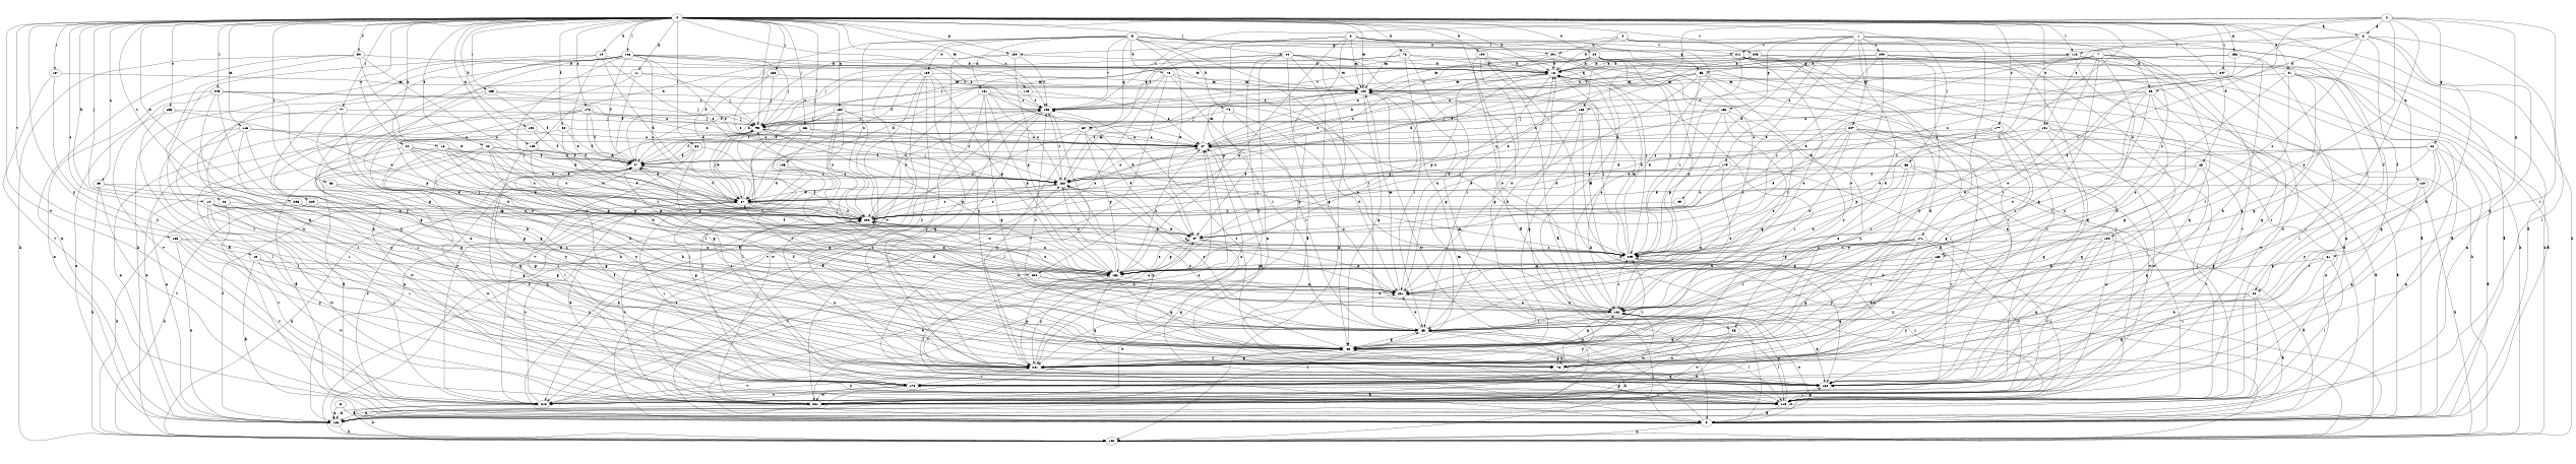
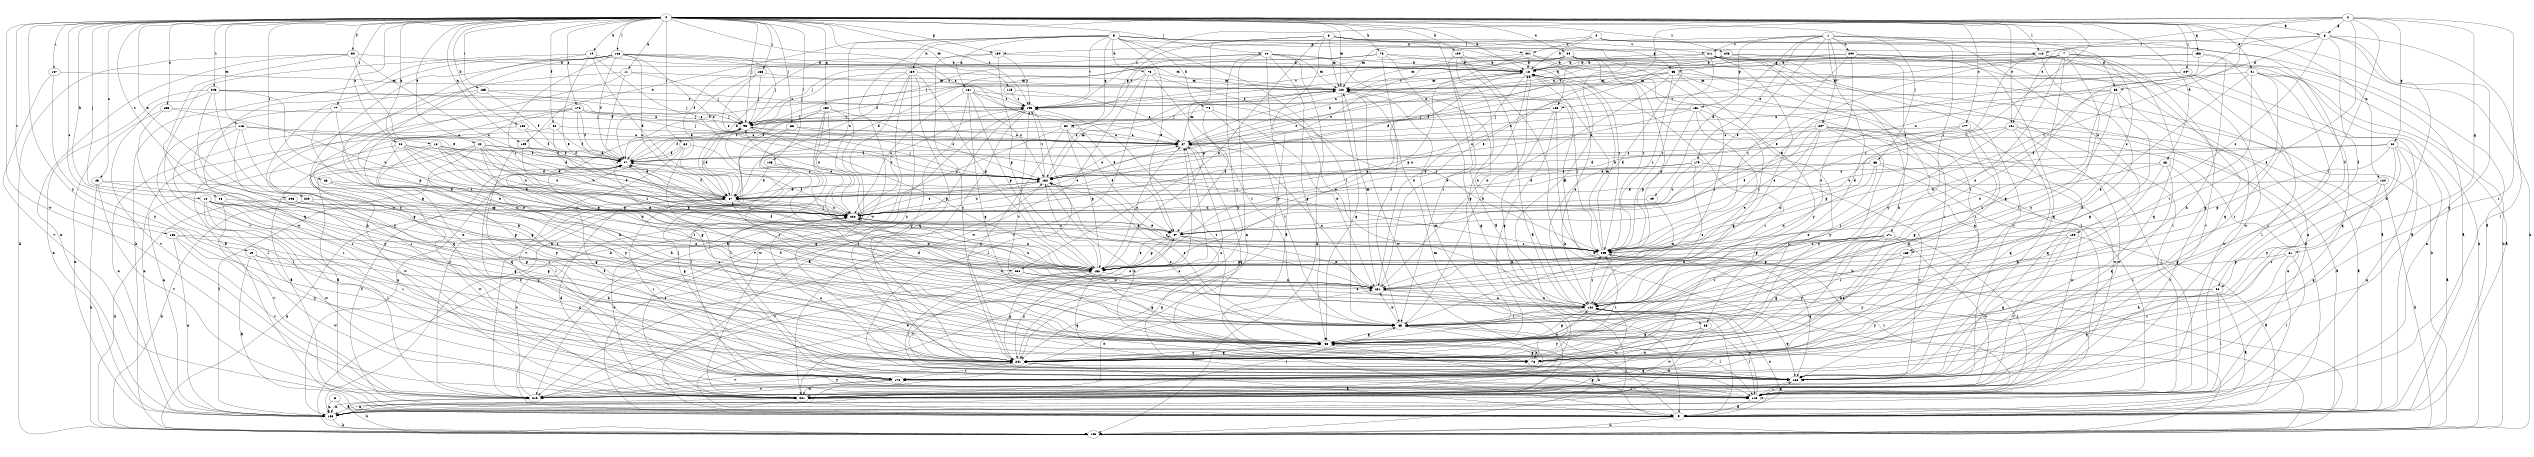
  strict digraph {
    0
    8
    10
    11
    13
    14
    18
    19
    20
    23
    24
    27
    28
    41
    44
    50
    52
    73
    77
    83
    84
    86
    88
    90
    n25 [label=98]
    95
    100
    102
    105
    108
    112
    115
    116
    122
    124
    129
    135
    141
    150
    154
    158
    165
    167
    168
    177
    178
    188
    193
    221
    229
    241
    243
    246
    247
    248
    249
    56
    36
    180
    202
    162
    76
    113
    172
    230
    66
    9
    57
    152
    37
    47
    212
    182
    142
    231
    133
    103
    85
    1
    29
    35
    151
    171
    179
    199
    200
    207
    211
    2
    61
    63
    3
    64
    4
    201
    5
    65
    74
    75
    130
    131
    160
    6
    7
    0 -> 8 [label=a]
    0 -> 10 [label=b]
    0 -> 11 [label=b]
    0 -> 13 [label=b]
    0 -> 14 [label=b]
    0 -> 18 [label=b]
    0 -> 19 [label=c]
    0 -> 20 [label=c]
    0 -> 23 [label=c]
    0 -> 24 [label=c]
    0 -> 27 [label=c]
    0 -> 28 [label=d]
    0 -> 41 [label=e]
    0 -> 44 [label=e]
    0 -> 50 [label=f]
    0 -> 52 [label=f]
    0 -> 73 [label=h]
    0 -> 77 [label=i]
    0 -> 83 [label=i]
    0 -> 84 [label=i]
    0 -> 86 [label=j]
    0 -> 88 [label=j]
    0 -> 90 [label=j]
    0 -> n25 [label=j]
    0 -> 95 [label=j]
    0 -> 100 [label=k]
    0 -> 102 [label=k]
    0 -> 105 [label=l]
    0 -> 108 [label=l]
    0 -> 112 [label=l]
    0 -> 115 [label=m]
    0 -> 116 [label=m]
    0 -> 122 [label=m]
    0 -> 124 [label=n]
    0 -> 129 [label=n]
    0 -> 135 [label=o]
    0 -> 141 [label=o]
    0 -> 150 [label=p]
    0 -> 154 [label=q]
    0 -> 158 [label=q]
    0 -> 165 [label=r]
    0 -> 167 [label=r]
    0 -> 168 [label=r]
    0 -> 177 [label=s]
    0 -> 178 [label=s]
    0 -> 188 [label=t]
    0 -> 193 [label=t]
    0 -> 221 [label=w]
    0 -> 229 [label=x]
    0 -> 241 [label=y]
    0 -> 243 [label=z]
    0 -> 246 [label=z]
    0 -> 247 [label=z]
    0 -> 248 [label=z]
    0 -> 249 [label=z]
    8 -> 112 [label=l]
    8 -> 56 [label=f]
    8 -> 36 [label=d]
    8 -> 180 [label=s]
    8 -> 202 [label=u]
    8 -> 162 [label=q]
    8 -> 76 [label=h]
    8 -> 113 [label=l]
    10 -> 221 [label=w]
    10 -> 241 [label=y]
    10 -> 202 [label=u]
    10 -> 113 [label=l]
    10 -> 172 [label=r]
    10 -> 230 [label=x]
    10 -> 66 [label=g]
    11 -> 95 [label=j]
    11 -> 122 [label=m]
    11 -> 66 [label=g]
    11 -> 9 [label=a]
    11 -> 57 [label=f]
    13 -> 241 [label=y]
    13 -> 202 [label=u]
    13 -> 76 [label=h]
    13 -> 9 [label=a]
    13 -> 57 [label=f]
    13 -> 152 [label=p]
    13 -> 37 [label=d]
    14 -> 18 [label=b]
    14 -> 66 [label=g]
    14 -> 37 [label=d]
    14 -> 47 [label=e]
    14 -> 212 [label=v]
    14 -> 182 [label=s]
    18 -> 122 [label=m]
    18 -> 172 [label=r]
    18 -> 152 [label=p]
    18 -> 182 [label=s]
    18 -> 142 [label=o]
    18 -> 231 [label=x]
    19 -> 221 [label=w]
    19 -> 241 [label=y]
    19 -> 9 [label=a]
    19 -> 152 [label=p]
    20 -> 202 [label=u]
    20 -> 162 [label=q]
    20 -> 57 [label=f]
    20 -> 152 [label=p]
    20 -> 37 [label=d]
    20 -> 231 [label=x]
    20 -> 133 [label=n]
    23 -> 66 [label=g]
    23 -> 37 [label=d]
    23 -> 212 [label=v]
    23 -> 103 [label=k]
    24 -> 18 [label=b]
    24 -> 27 [label=c]
    24 -> 122 [label=m]
    24 -> 249 [label=z]
    24 -> 172 [label=r]
    24 -> 37 [label=d]
    24 -> 182 [label=s]
    24 -> 231 [label=x]
    24 -> 85 [label=i]
    27 -> 18 [label=b]
    27 -> 122 [label=m]
    27 -> 162 [label=q]
    27 -> 57 [label=f]
    28 -> 249 [label=z]
    28 -> 162 [label=q]
    28 -> 76 [label=h]
    28 -> 212 [label=v]
    28 -> 182 [label=s]
    41 -> 122 [label=m]
    41 -> 162 [label=q]
    41 -> 172 [label=r]
    41 -> 66 [label=g]
    41 -> 9 [label=a]
    41 -> 142 [label=o]
    41 -> 85 [label=i]
    44 -> 221 [label=w]
    44 -> 241 [label=y]
    44 -> 249 [label=z]
    44 -> 202 [label=u]
    44 -> 9 [label=a]
    44 -> 57 [label=f]
    44 -> 152 [label=p]
    44 -> 182 [label=s]
    44 -> 85 [label=i]
    50 -> 18 [label=b]
    50 -> 202 [label=u]
    50 -> 162 [label=q]
    50 -> 47 [label=e]
    50 -> 133 [label=n]
    50 -> 103 [label=k]
    52 -> 27 [label=c]
    52 -> 57 [label=f]
    52 -> 47 [label=e]
    52 -> 133 [label=n]
    73 -> 18 [label=b]
    73 -> 95 [label=j]
    73 -> 249 [label=z]
-   73 -> 66 [label=g]
+   73 -> 221 [label=g]
    73 -> 37 [label=d]
    73 -> 85 [label=i]
    77 -> 95 [label=j]
    77 -> 172 [label=r]
    77 -> 142 [label=o]
    77 -> 231 [label=x]
    83 -> 221 [label=w]
    83 -> 37 [label=d]
    83 -> 142 [label=o]
    84 -> 113 [label=l]
    84 -> 172 [label=r]
    84 -> 57 [label=f]
    84 -> 133 [label=n]
    84 -> 85 [label=i]
    86 -> 221 [label=w]
    86 -> 113 [label=l]
    86 -> 37 [label=d]
    86 -> 182 [label=s]
    86 -> 142 [label=o]
    86 -> 231 [label=x]
    88 -> 27 [label=c]
    88 -> 249 [label=z]
    88 -> 113 [label=l]
    88 -> 212 [label=v]
    90 -> 18 [label=b]
    90 -> 122 [label=m]
    90 -> 193 [label=t]
    90 -> 241 [label=y]
    90 -> 66 [label=g]
    90 -> 9 [label=a]
    90 -> 57 [label=f]
    90 -> 142 [label=o]
    90 -> 133 [label=n]
    90 -> 103 [label=k]
    n25 -> 202 [label=u]
    n25 -> 66 [label=g]
    n25 -> 212 [label=v]
    95 -> 27 [label=c]
    95 -> 66 [label=g]
    95 -> 152 [label=p]
    95 -> 37 [label=d]
    100 -> 18 [label=b]
    100 -> 66 [label=g]
    100 -> 9 [label=a]
    100 -> 103 [label=k]
    100 -> 85 [label=i]
    102 -> 27 [label=c]
    102 -> 57 [label=f]
    102 -> 133 [label=n]
    105 -> 37 [label=d]
    105 -> 182 [label=s]
    105 -> 85 [label=i]
    108 -> 18 [label=b]
    108 -> 95 [label=j]
    108 -> 122 [label=m]
    108 -> 193 [label=t]
    108 -> 221 [label=w]
    108 -> 241 [label=y]
    108 -> 249 [label=z]
    108 -> 202 [label=u]
    108 -> 57 [label=f]
    108 -> 182 [label=s]
    108 -> 103 [label=k]
    108 -> 85 [label=i]
    112 -> 18 [label=b]
    112 -> 193 [label=t]
    112 -> 221 [label=w]
    112 -> 249 [label=z]
    112 -> 162 [label=q]
    112 -> 76 [label=h]
    115 -> 27 [label=c]
    115 -> 193 [label=t]
    116 -> 27 [label=c]
    116 -> 241 [label=y]
    116 -> 113 [label=l]
    116 -> 172 [label=r]
    116 -> 66 [label=g]
    116 -> 37 [label=d]
    122 -> 193 [label=t]
    122 -> 221 [label=w]
    122 -> 249 [label=z]
    122 -> 66 [label=g]
    122 -> 182 [label=s]
    124 -> 162 [label=q]
    124 -> 66 [label=g]
    124 -> 37 [label=d]
    124 -> 103 [label=k]
    129 -> 172 [label=r]
    129 -> 57 [label=f]
    129 -> 152 [label=p]
    129 -> 37 [label=d]
    135 -> 95 [label=j]
    135 -> 202 [label=u]
    135 -> 113 [label=l]
    135 -> 133 [label=n]
    141 -> 27 [label=c]
    141 -> 221 [label=w]
    141 -> 162 [label=q]
    141 -> 9 [label=a]
    141 -> 182 [label=s]
    141 -> 133 [label=n]
    141 -> 85 [label=i]
    150 -> 18 [label=b]
    150 -> 193 [label=t]
    150 -> 241 [label=y]
    150 -> 152 [label=p]
    150 -> 37 [label=d]
    154 -> 95 [label=j]
    154 -> 202 [label=u]
    154 -> 162 [label=q]
    154 -> 113 [label=l]
    154 -> 212 [label=v]
    154 -> 182 [label=s]
    154 -> 85 [label=i]
    158 -> 18 [label=b]
    158 -> 193 [label=t]
    158 -> 76 [label=h]
    158 -> 172 [label=r]
    158 -> 85 [label=i]
    165 -> 95 [label=j]
    165 -> 193 [label=t]
    165 -> 241 [label=y]
    165 -> 76 [label=h]
    165 -> 57 [label=f]
    167 -> 122 [label=m]
    167 -> 241 [label=y]
    167 -> 212 [label=v]
    168 -> 95 [label=j]
    168 -> 122 [label=m]
    168 -> 37 [label=d]
    168 -> 182 [label=s]
    177 -> 27 [label=c]
    177 -> 162 [label=q]
    177 -> 76 [label=h]
    177 -> 66 [label=g]
    177 -> 152 [label=p]
    177 -> 37 [label=d]
-   178 -> 27 [label=c]
+   178 -> 27 [label=j]
    178 -> 95 [label=j]
    178 -> 162 [label=q]
    178 -> 76 [label=h]
    178 -> 172 [label=r]
    178 -> 57 [label=f]
    178 -> 37 [label=d]
    188 -> 241 [label=y]
    188 -> 249 [label=z]
    188 -> 76 [label=h]
    188 -> 212 [label=v]
    188 -> 133 [label=n]
    193 -> 95 [label=j]
    193 -> 221 [label=w]
    193 -> 113 [label=l]
    193 -> 9 [label=a]
    193 -> 212 [label=v]
    221 -> 27 [label=c]
    221 -> 202 [label=u]
    221 -> 37 [label=d]
    221 -> 142 [label=o]
    221 -> 231 [label=x]
    221 -> 133 [label=n]
    221 -> 85 [label=i]
    229 -> 202 [label=u]
    229 -> 66 [label=g]
    229 -> 103 [label=k]
    241 -> 27 [label=c]
    241 -> 249 [label=z]
    241 -> 162 [label=q]
    241 -> 172 [label=r]
    241 -> 66 [label=g]
    241 -> 9 [label=a]
    241 -> 152 [label=p]
    241 -> 212 [label=v]
    241 -> 142 [label=o]
    243 -> 202 [label=u]
    243 -> 152 [label=p]
    243 -> 103 [label=k]
    246 -> 27 [label=c]
    246 -> 193 [label=t]
    246 -> 76 [label=h]
    246 -> 66 [label=g]
    246 -> 152 [label=p]
    246 -> 212 [label=v]
    246 -> 133 [label=n]
    247 -> 122 [label=m]
    247 -> 113 [label=l]
    247 -> 47 [label=e]
    247 -> 133 [label=n]
    248 -> 18 [label=b]
    248 -> 193 [label=t]
    248 -> 76 [label=h]
    248 -> 9 [label=a]
    248 -> 47 [label=e]
    248 -> 103 [label=k]
    249 -> 18 [label=b]
    249 -> 122 [label=m]
    249 -> 162 [label=q]
    249 -> 152 [label=p]
    249 -> 37 [label=d]
    56 -> 241 [label=y]
    56 -> 162 [label=q]
    56 -> 113 [label=l]
    56 -> 9 [label=a]
    56 -> 142 [label=o]
    36 -> 27 [label=c]
    36 -> 193 [label=t]
    36 -> 221 [label=w]
    36 -> 66 [label=g]
    36 -> 142 [label=o]
    36 -> 231 [label=x]
    36 -> 85 [label=i]
    180 -> 241 [label=y]
    180 -> 66 [label=g]
    180 -> 152 [label=p]
    202 -> 27 [label=c]
    202 -> 193 [label=t]
    202 -> 57 [label=f]
    202 -> 47 [label=e]
    202 -> 182 [label=s]
    162 -> 202 [label=u]
    162 -> 113 [label=l]
    162 -> 57 [label=f]
    76 -> 122 [label=m]
    76 -> 193 [label=t]
    76 -> 66 [label=g]
    113 -> 249 [label=z]
    113 -> 162 [label=q]
    113 -> 9 [label=a]
    113 -> 57 [label=f]
    113 -> 142 [label=o]
    172 -> 95 [label=j]
    172 -> 221 [label=w]
    172 -> 113 [label=l]
    172 -> 212 [label=v]
    230 -> 113 [label=l]
    230 -> 142 [label=o]
    230 -> 231 [label=x]
    66 -> 241 [label=y]
    66 -> 76 [label=h]
    66 -> 57 [label=f]
    66 -> 182 [label=s]
    9 -> 18 [label=b]
    9 -> 66 [label=g]
    9 -> 57 [label=f]
    9 -> 47 [label=e]
    9 -> 182 [label=s]
    9 -> 142 [label=o]
    9 -> 103 [label=k]
    9 -> 85 [label=i]
    57 -> 193 [label=t]
    57 -> 249 [label=z]
    57 -> 182 [label=s]
    152 -> 27 [label=c]
    152 -> 241 [label=y]
    152 -> 202 [label=u]
    152 -> 162 [label=q]
    152 -> 113 [label=l]
    152 -> 66 [label=g]
    152 -> 57 [label=f]
    152 -> 47 [label=e]
    152 -> 182 [label=s]
    152 -> 231 [label=x]
    37 -> 95 [label=j]
    37 -> 202 [label=u]
    37 -> 172 [label=r]
    37 -> 57 [label=f]
    37 -> 231 [label=x]
    37 -> 103 [label=k]
    47 -> 249 [label=z]
    47 -> 162 [label=q]
    47 -> 152 [label=p]
    47 -> 212 [label=v]
    47 -> 231 [label=x]
    212 -> 27 [label=c]
    212 -> 241 [label=y]
    212 -> 202 [label=u]
    212 -> 133 [label=n]
    212 -> 103 [label=k]
    182 -> 27 [label=c]
    182 -> 95 [label=j]
    182 -> 122 [label=m]
    182 -> 193 [label=t]
    182 -> 202 [label=u]
    182 -> 76 [label=h]
    182 -> 37 [label=d]
    142 -> 27 [label=c]
    142 -> 221 [label=w]
    142 -> 249 [label=z]
    142 -> 162 [label=q]
    142 -> 66 [label=g]
    142 -> 37 [label=d]
    142 -> 231 [label=x]
    142 -> 85 [label=i]
    231 -> 18 [label=b]
    231 -> 95 [label=j]
    231 -> 122 [label=m]
    231 -> 202 [label=u]
    231 -> 182 [label=s]
    231 -> 142 [label=o]
    133 -> 122 [label=m]
    133 -> 57 [label=f]
    133 -> 103 [label=k]
    103 -> 18 [label=b]
    85 -> 18 [label=b]
    85 -> 193 [label=t]
    85 -> 202 [label=u]
    85 -> 113 [label=l]
    85 -> 66 [label=g]
    85 -> 182 [label=s]
    85 -> 231 [label=x]
    85 -> 103 [label=k]
    1 -> 150 [label=p]
    1 -> 56 [label=f]
    1 -> 47 [label=e]
    1 -> 103 [label=k]
    1 -> 29 [label=d]
    1 -> 35 [label=d]
    1 -> 151 [label=p]
    1 -> 171 [label=r]
    1 -> 179 [label=s]
    1 -> 199 [label=u]
    1 -> 200 [label=u]
    1 -> 207 [label=v]
    1 -> 211 [label=v]
    29 -> 202 [label=u]
    29 -> 231 [label=x]
    35 -> 221 [label=w]
    35 -> 241 [label=y]
    35 -> 113 [label=l]
    35 -> 66 [label=g]
    35 -> 133 [label=n]
    151 -> 27 [label=c]
    151 -> 95 [label=j]
    151 -> 241 [label=y]
    151 -> 202 [label=u]
    151 -> 66 [label=g]
    151 -> 152 [label=p]
    151 -> 142 [label=o]
    171 -> 221 [label=w]
    171 -> 241 [label=y]
    171 -> 249 [label=z]
    171 -> 76 [label=h]
    171 -> 113 [label=l]
    171 -> 152 [label=p]
    171 -> 231 [label=x]
    171 -> 85 [label=i]
    179 -> 202 [label=u]
    179 -> 37 [label=d]
    179 -> 212 [label=v]
    179 -> 182 [label=s]
    179 -> 142 [label=o]
    199 -> 249 [label=z]
    199 -> 162 [label=q]
    199 -> 9 [label=a]
    199 -> 212 [label=v]
    199 -> 85 [label=i]
    200 -> 18 [label=b]
    200 -> 27 [label=c]
    200 -> 241 [label=y]
    200 -> 249 [label=z]
    200 -> 162 [label=q]
    200 -> 142 [label=o]
    200 -> 103 [label=k]
    207 -> 27 [label=c]
    207 -> 221 [label=w]
    207 -> 241 [label=y]
    207 -> 249 [label=z]
    207 -> 113 [label=l]
    207 -> 9 [label=a]
    207 -> 37 [label=d]
    207 -> 47 [label=e]
    207 -> 231 [label=x]
    211 -> 18 [label=b]
    211 -> 95 [label=j]
    211 -> 249 [label=z]
    211 -> 113 [label=l]
    211 -> 172 [label=r]
    211 -> 212 [label=v]
    211 -> 142 [label=o]
    211 -> 133 [label=n]
    2 -> 8 [label=a]
    2 -> 27 [label=c]
    2 -> 141 [label=o]
    2 -> 193 [label=t]
    2 -> 249 [label=z]
    2 -> 172 [label=r]
    2 -> 142 [label=o]
    2 -> 85 [label=i]
    2 -> 61 [label=g]
    2 -> 63 [label=g]
    61 -> 76 [label=h]
    61 -> 113 [label=l]
    61 -> 172 [label=r]
    61 -> 152 [label=p]
    63 -> 241 [label=y]
    63 -> 202 [label=u]
    63 -> 172 [label=r]
    63 -> 9 [label=a]
    63 -> 57 [label=f]
    63 -> 152 [label=p]
    63 -> 133 [label=n]
    3 -> 122 [label=m]
    3 -> 241 [label=y]
    3 -> 230 [label=x]
    3 -> 9 [label=a]
    3 -> 152 [label=p]
    3 -> 142 [label=o]
    3 -> 35 [label=d]
    3 -> 211 [label=v]
    3 -> 64 [label=g]
    64 -> 27 [label=c]
    64 -> 241 [label=y]
    64 -> 202 [label=u]
    64 -> 57 [label=f]
    64 -> 152 [label=p]
    64 -> 47 [label=e]
    4 -> 18 [label=b]
    4 -> 122 [label=m]
    4 -> 36 [label=d]
    4 -> 180 [label=s]
    4 -> 9 [label=a]
    4 -> 201 [label=u]
    201 -> 18 [label=b]
    201 -> 113 [label=l]
    201 -> 9 [label=a]
    201 -> 57 [label=f]
    201 -> 152 [label=p]
    5 -> 112 [label=l]
    5 -> 129 [label=n]
    5 -> 193 [label=t]
    5 -> 221 [label=w]
    5 -> 202 [label=u]
    5 -> 47 [label=e]
    5 -> 85 [label=i]
    5 -> 64 [label=g]
    5 -> 201 [label=u]
    5 -> 65 [label=g]
    5 -> 74 [label=h]
    5 -> 75 [label=h]
    5 -> 130 [label=n]
    5 -> 131 [label=n]
    5 -> 160 [label=q]
    65 -> 122 [label=m]
    65 -> 241 [label=y]
    65 -> 249 [label=z]
    65 -> 202 [label=u]
    65 -> 162 [label=q]
    65 -> 57 [label=f]
    65 -> 231 [label=x]
    65 -> 103 [label=k]
    74 -> 95 [label=j]
    74 -> 47 [label=e]
    74 -> 231 [label=x]
    74 -> 85 [label=i]
    75 -> 122 [label=m]
    75 -> 221 [label=w]
    75 -> 57 [label=f]
    75 -> 212 [label=v]
    75 -> 142 [label=o]
    75 -> 85 [label=i]
    130 -> 95 [label=j]
    130 -> 122 [label=m]
    130 -> 241 [label=y]
    130 -> 162 [label=q]
    130 -> 9 [label=a]
    130 -> 152 [label=p]
    130 -> 133 [label=n]
    130 -> 103 [label=k]
    131 -> 193 [label=t]
    131 -> 241 [label=y]
    131 -> 249 [label=z]
    131 -> 202 [label=u]
    131 -> 66 [label=g]
    131 -> 152 [label=p]
    131 -> 47 [label=e]
    131 -> 182 [label=s]
    160 -> 95 [label=j]
    160 -> 66 [label=g]
    160 -> 57 [label=f]
    160 -> 133 [label=n]
    160 -> 103 [label=k]
    6 -> 9 [label=a]
    6 -> 133 [label=n]
    7 -> 241 [label=y]
    7 -> 162 [label=q]
    7 -> 66 [label=g]
    7 -> 9 [label=a]
    7 -> 47 [label=e]
    7 -> 212 [label=v]
    7 -> 142 [label=o]
    7 -> 65 [label=g]
    7 -> 160 [label=q]
  }
